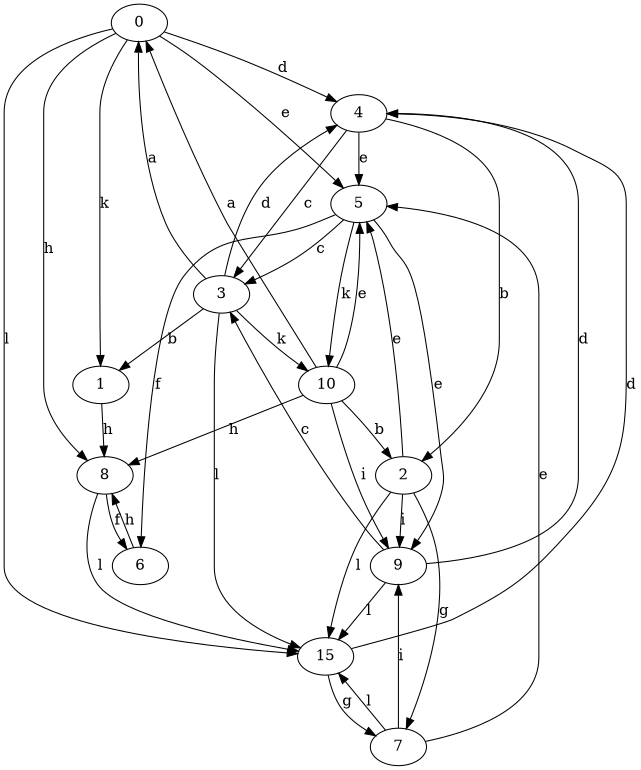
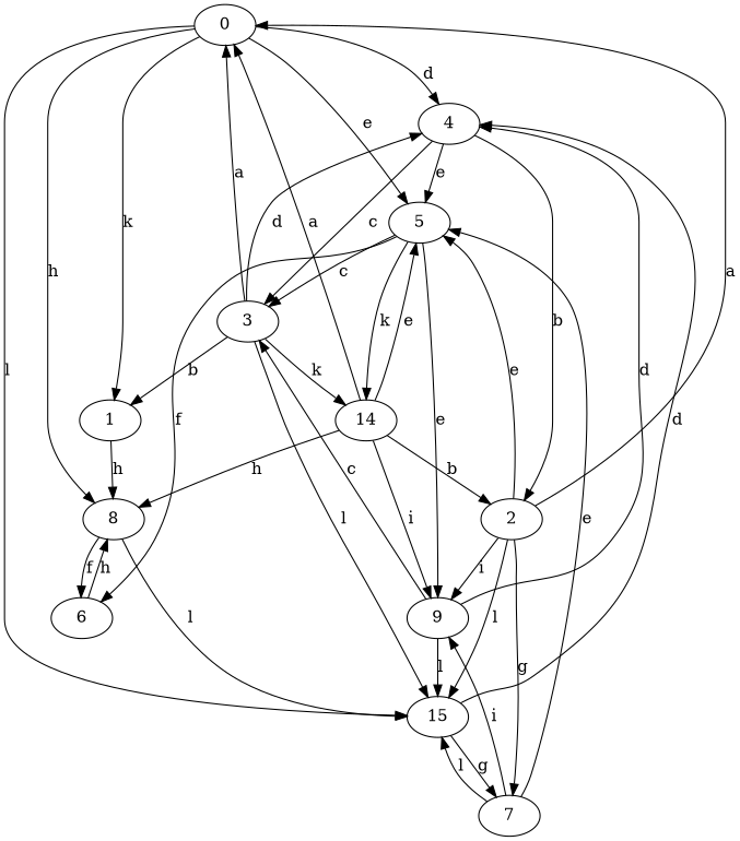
  strict digraph {
    0
    4
    5
    8
    15
    1
    2
    3
-   14 [label=10]
+   14
    9
    6
    7
    0 -> 4 [label=d]
    0 -> 5 [label=e]
    0 -> 8 [label=h]
    0 -> 15 [label=l]
    0 -> 1 [label=k]
    4 -> 5 [label=e]
    4 -> 2 [label=b]
    4 -> 3 [label=c]
    5 -> 3 [label=c]
    5 -> 14 [label=k]
    5 -> 9 [label=e]
    5 -> 6 [label=f]
    8 -> 15 [label=l]
    8 -> 6 [label=f]
    15 -> 4 [label=d]
    15 -> 7 [label=g]
    1 -> 8 [label=h]
+   2 -> 0 [label=a]
    2 -> 5 [label=e]
    2 -> 15 [label=l]
    2 -> 9 [label=i]
    2 -> 7 [label=g]
    3 -> 0 [label=a]
    3 -> 4 [label=d]
    3 -> 15 [label=l]
    3 -> 1 [label=b]
    3 -> 14 [label=k]
    14 -> 0 [label=a]
    14 -> 5 [label=e]
    14 -> 8 [label=h]
    14 -> 2 [label=b]
    14 -> 9 [label=i]
    9 -> 4 [label=d]
    9 -> 15 [label=l]
    9 -> 3 [label=c]
    6 -> 8 [label=h]
    7 -> 5 [label=e]
    7 -> 15 [label=l]
    7 -> 9 [label=i]
  }
